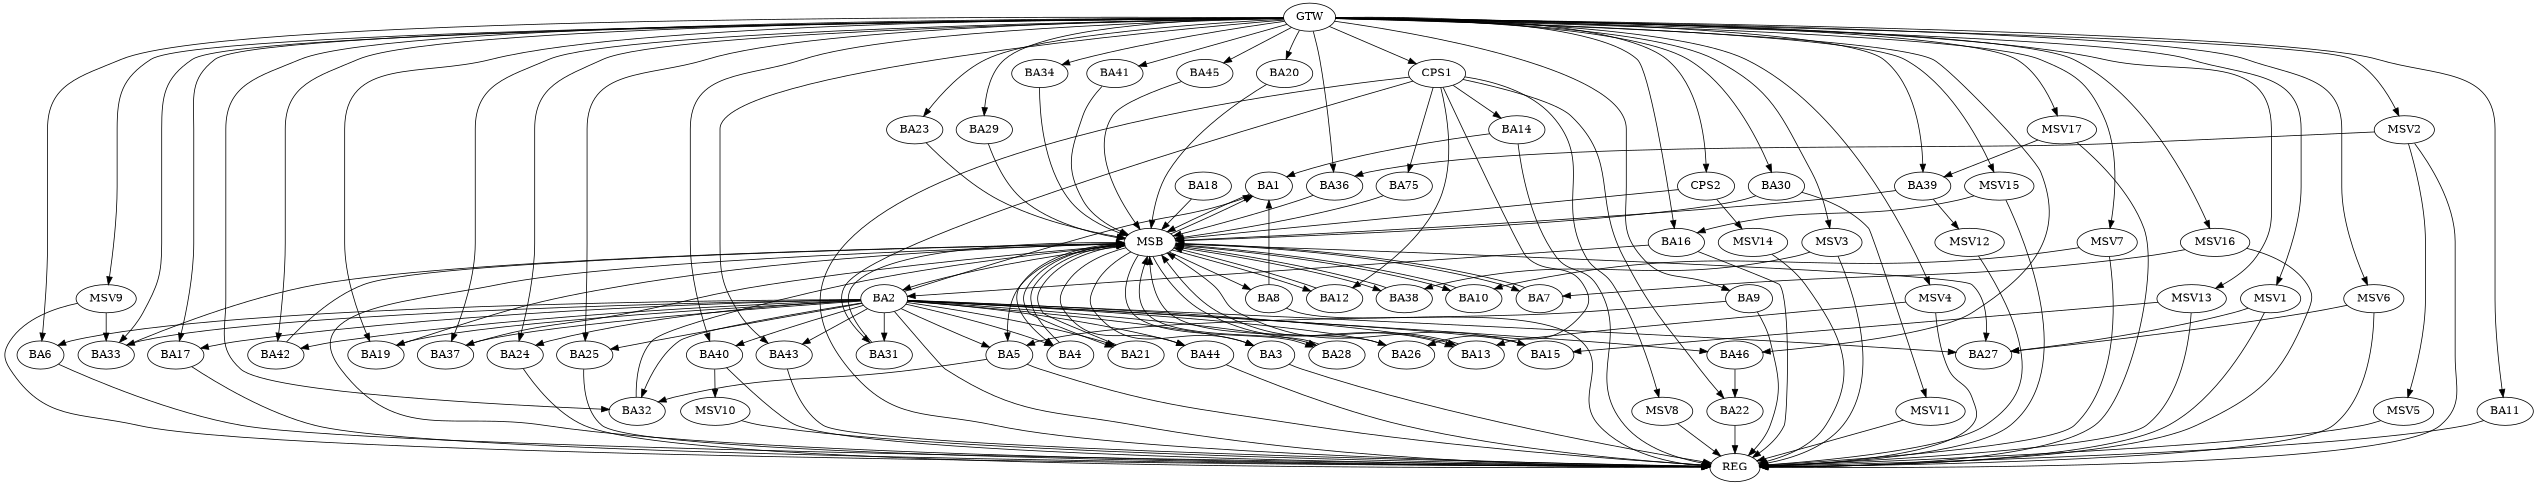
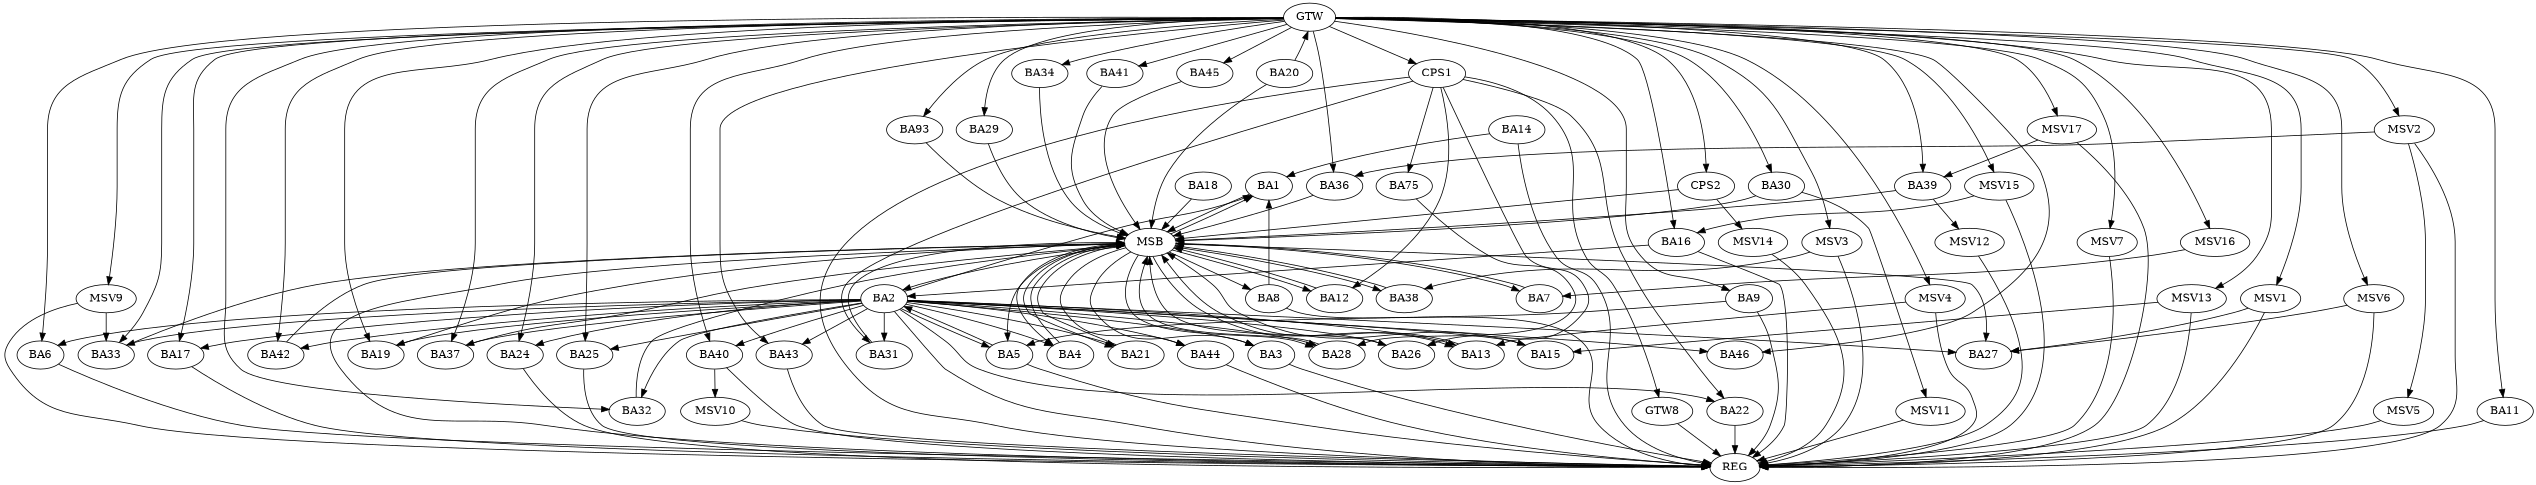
  strict digraph {
    n1 [label=BA1]
    n2 [label=MSB]
    n3 [label=BA2]
    n4 [label=BA3]
    n5 [label=BA4]
    n6 [label=BA5]
    n7 [label=BA13]
    n8 [label=BA21]
    n9 [label=BA27]
    n10 [label=BA28]
    n11 [label=BA44]
    n12 [label=REG]
    n13 [label=BA7]
    n14 [label=BA8]
-   n15 [label=BA10]
    n16 [label=BA12]
    n17 [label=BA38]
    n18 [label=BA6]
    n19 [label=BA15]
    n20 [label=BA17]
    n21 [label=BA19]
    n22 [label=BA22]
    n23 [label=BA24]
    n24 [label=BA25]
    n25 [label=BA26]
    n26 [label=BA31]
    n27 [label=BA32]
    n28 [label=BA33]
    n29 [label=BA37]
    n30 [label=BA40]
    n31 [label=BA42]
    n32 [label=BA43]
    n33 [label=BA46]
    n34 [label=BA16]
    n35 [label=MSV10]
    n36 [label=BA9]
    n37 [label=BA11]
    n38 [label=BA14]
    n39 [label=BA18]
    n40 [label=BA20]
-   n41 [label=BA23]
+   n41 [label=BA93]
    n42 [label=BA29]
    n43 [label=BA30]
    n44 [label=MSV11]
    n45 [label=BA34]
    n46 [label=BA75]
    n47 [label=BA36]
    n48 [label=BA39]
    n49 [label=MSV12]
    n50 [label=BA41]
    n51 [label=BA45]
    n52 [label=CPS1]
-   n53 [label=MSV8]
+   n53 [label=GTW8]
    n54 [label=CPS2]
    n55 [label=MSV14]
    n56 [label=GTW]
    n57 [label=MSV1]
    n58 [label=MSV2]
    n59 [label=MSV3]
    n60 [label=MSV4]
    n61 [label=MSV6]
    n62 [label=MSV7]
    n63 [label=MSV9]
    n64 [label=MSV13]
    n65 [label=MSV15]
    n66 [label=MSV16]
    n67 [label=MSV17]
    n68 [label=MSV5]
    n1 -> n2
    n2 -> n1
    n2 -> n3
    n2 -> n4
    n2 -> n5
    n2 -> n6
    n2 -> n7
    n2 -> n8
    n2 -> n9
    n2 -> n10
    n2 -> n11
    n2 -> n12
    n2 -> n13
    n2 -> n14
-   n2 -> n15
    n2 -> n16
    n2 -> n17
    n3 -> n1
    n3 -> n4
    n3 -> n5
    n3 -> n6
    n3 -> n7
    n3 -> n8
    n3 -> n9
    n3 -> n10
    n3 -> n11
    n3 -> n12
    n3 -> n18
    n3 -> n19
    n3 -> n20
    n3 -> n21
-   n33 -> n22
+   n3 -> n22
    n3 -> n23
    n3 -> n24
    n3 -> n25
    n3 -> n26
    n3 -> n27
    n3 -> n28
    n3 -> n29
    n3 -> n30
    n3 -> n31
    n3 -> n32
    n3 -> n33
    n4 -> n12
    n5 -> n2
-   n6 -> n27
+   n6 -> n3
    n6 -> n12
    n7 -> n2
    n8 -> n2
    n10 -> n2
    n11 -> n12
    n13 -> n2
    n14 -> n1
    n14 -> n12
-   n15 -> n2
    n16 -> n2
    n17 -> n2
    n18 -> n12
    n19 -> n2
    n20 -> n12
    n21 -> n2
    n22 -> n12
    n23 -> n12
    n24 -> n12
    n25 -> n2
    n26 -> n2
    n27 -> n2
    n28 -> n2
    n29 -> n2
    n30 -> n12
    n30 -> n35
    n31 -> n2
    n32 -> n12
    n34 -> n3
    n34 -> n12
    n35 -> n12
    n36 -> n6
    n36 -> n12
    n37 -> n12
    n38 -> n1
    n38 -> n12
    n39 -> n2
    n40 -> n2
    n41 -> n2
    n42 -> n2
    n43 -> n2
    n43 -> n44
    n44 -> n12
    n45 -> n2
-   n46 -> n2
+   n46 -> n10
    n47 -> n2
    n48 -> n2
    n48 -> n49
    n49 -> n12
    n50 -> n2
    n51 -> n2
    n52 -> n12
    n52 -> n16
    n52 -> n22
    n52 -> n25
    n52 -> n26
-   n52 -> n38
    n52 -> n46
    n52 -> n53
    n53 -> n12
    n54 -> n2
    n54 -> n55
    n55 -> n12
    n56 -> n18
    n56 -> n20
    n56 -> n21
    n56 -> n23
    n56 -> n24
    n56 -> n27
    n56 -> n28
    n56 -> n29
    n56 -> n30
    n56 -> n31
    n56 -> n32
    n56 -> n33
    n56 -> n34
    n56 -> n36
    n56 -> n37
-   n56 -> n40
+   n40 -> n56
    n56 -> n41
    n56 -> n42
    n56 -> n43
    n56 -> n45
    n56 -> n47
    n56 -> n48
    n56 -> n50
    n56 -> n51
    n56 -> n52
    n56 -> n54
    n56 -> n57
    n56 -> n58
    n56 -> n59
    n56 -> n60
    n56 -> n61
    n56 -> n62
    n56 -> n63
    n56 -> n64
    n56 -> n65
    n56 -> n66
    n56 -> n67
    n57 -> n9
    n57 -> n12
    n58 -> n12
    n58 -> n47
    n58 -> n68
    n59 -> n12
    n59 -> n17
    n60 -> n7
    n60 -> n12
    n61 -> n9
    n61 -> n12
    n62 -> n12
-   n62 -> n15
    n63 -> n12
    n63 -> n28
    n64 -> n12
    n64 -> n19
    n65 -> n12
    n65 -> n34
-   n66 -> n12
    n66 -> n13
    n67 -> n12
    n67 -> n48
    n68 -> n12
  }
